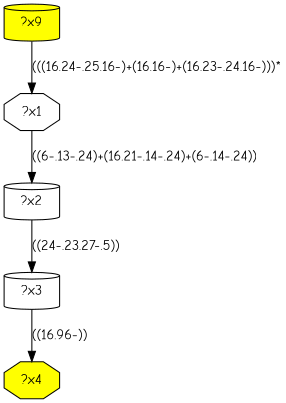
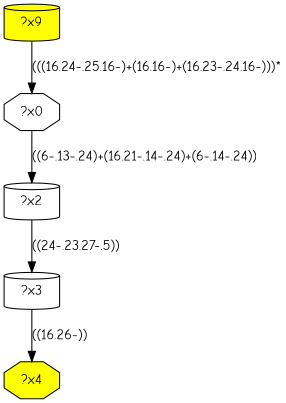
  digraph {
    fontname="Comic Neue"
    node [fontname="Comic Neue" shape=cylinder]
    edge [fontname="Comic Neue"]
    n1 [fillcolor=yellow label="?x9" style="filled,"]
-   n2 [label="?x1" shape=octagon]
+   n2 [label="?x0" shape=octagon]
    n3 [label="?x2"]
    n4 [fillcolor=yellow label="?x4" shape=octagon style="filled,"]
    n5 [label="?x3"]
    n1 -> n2 [label="(((16.24-.25.16-)+(16.16-)+(16.23-.24.16-)))*"]
    n2 -> n3 [label="((6-.13-.24)+(16.21-.14-.24)+(6-.14-.24))"]
    n3 -> n5 [label="((24-.23.27-.5))"]
-   n5 -> n4 [label="((16.96-))"]
+   n5 -> n4 [label="((16.26-))"]
  }
